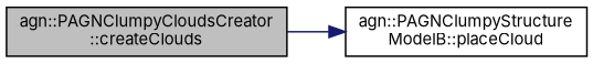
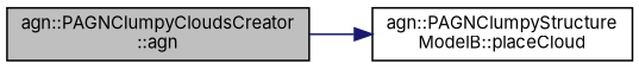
  digraph {
    rankdir=LR
    fontname=Inter
    node [color=black fontname=Inter fontsize=10 shape=record style=filled]
-   n1 [fillcolor=grey75 fontcolor=black height=0.2 label="agn::PAGNClumpyCloudsCreator\l::createClouds" width=0.4]
+   n1 [fillcolor=grey75 fontcolor=black height=0.2 label="agn::PAGNClumpyCloudsCreator\l::agn" width=0.4]
    n2 [fillcolor=white height=0.2 label="agn::PAGNClumpyStructure\lModelB::placeCloud" width=0.4]
    n1 -> n2 [color=midnightblue fontname=Inter fontsize=10 labelfontname=Helvetica labelfontsize=10 style=solid]
  }
